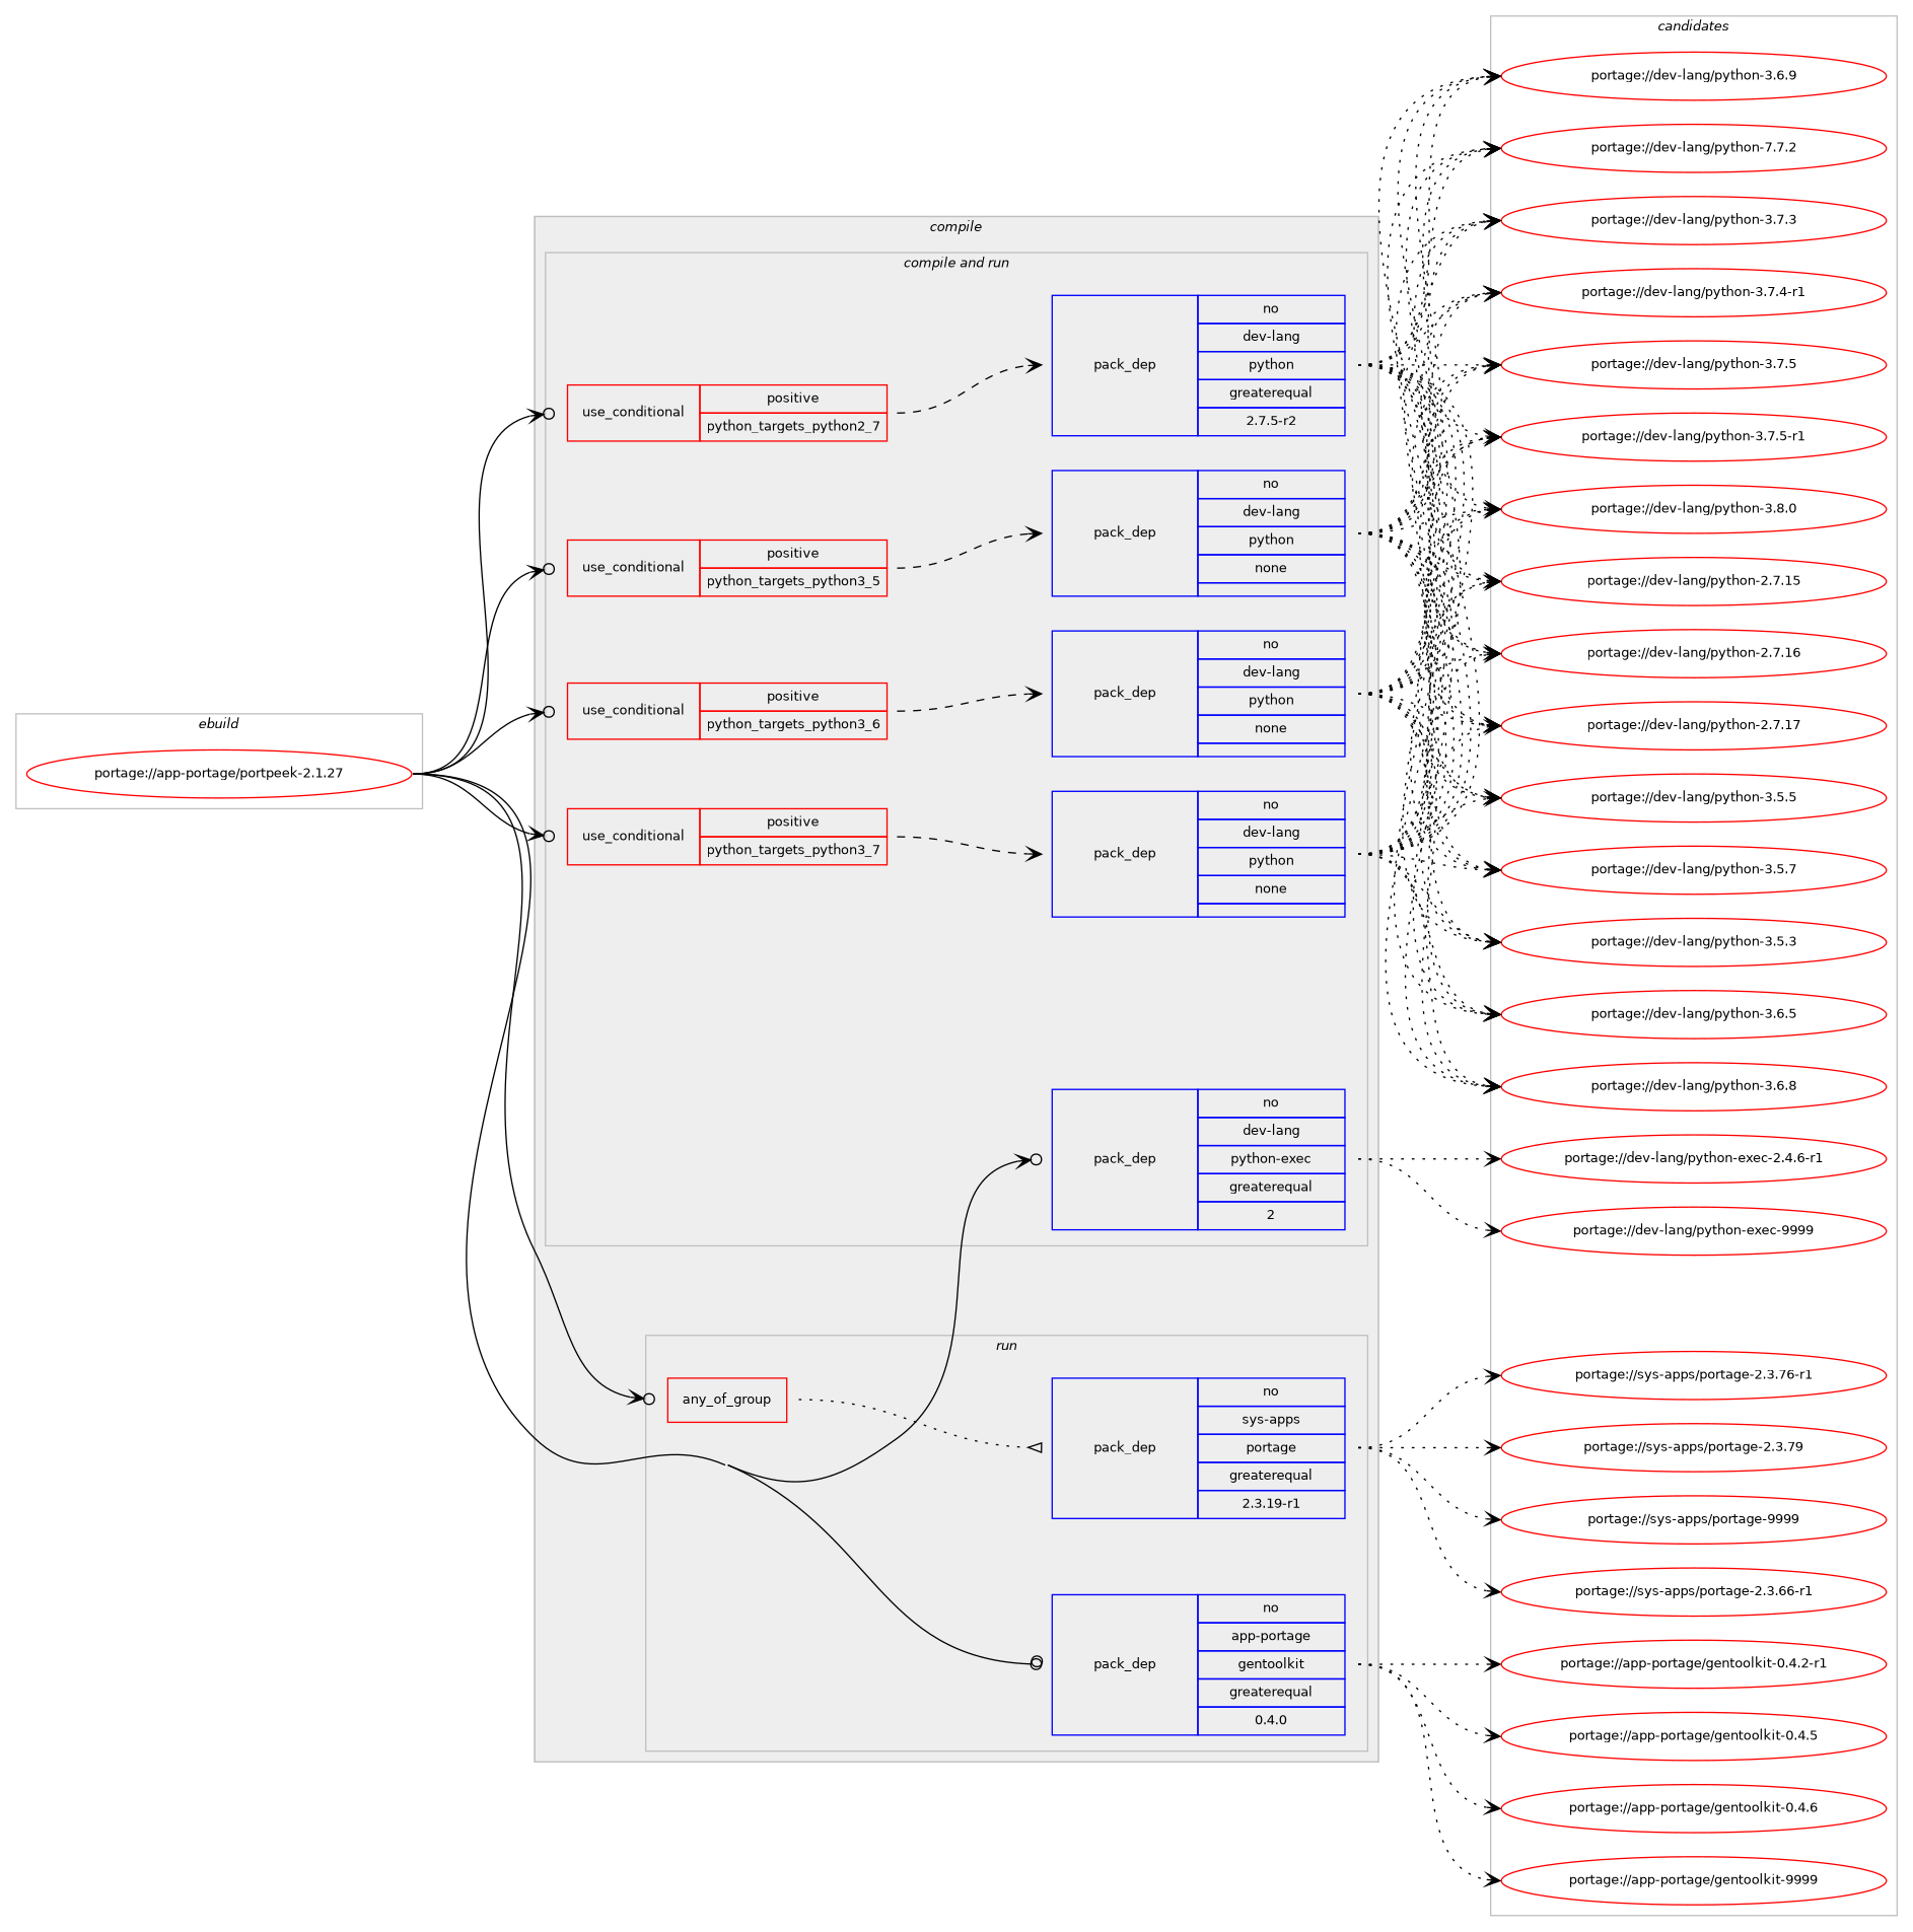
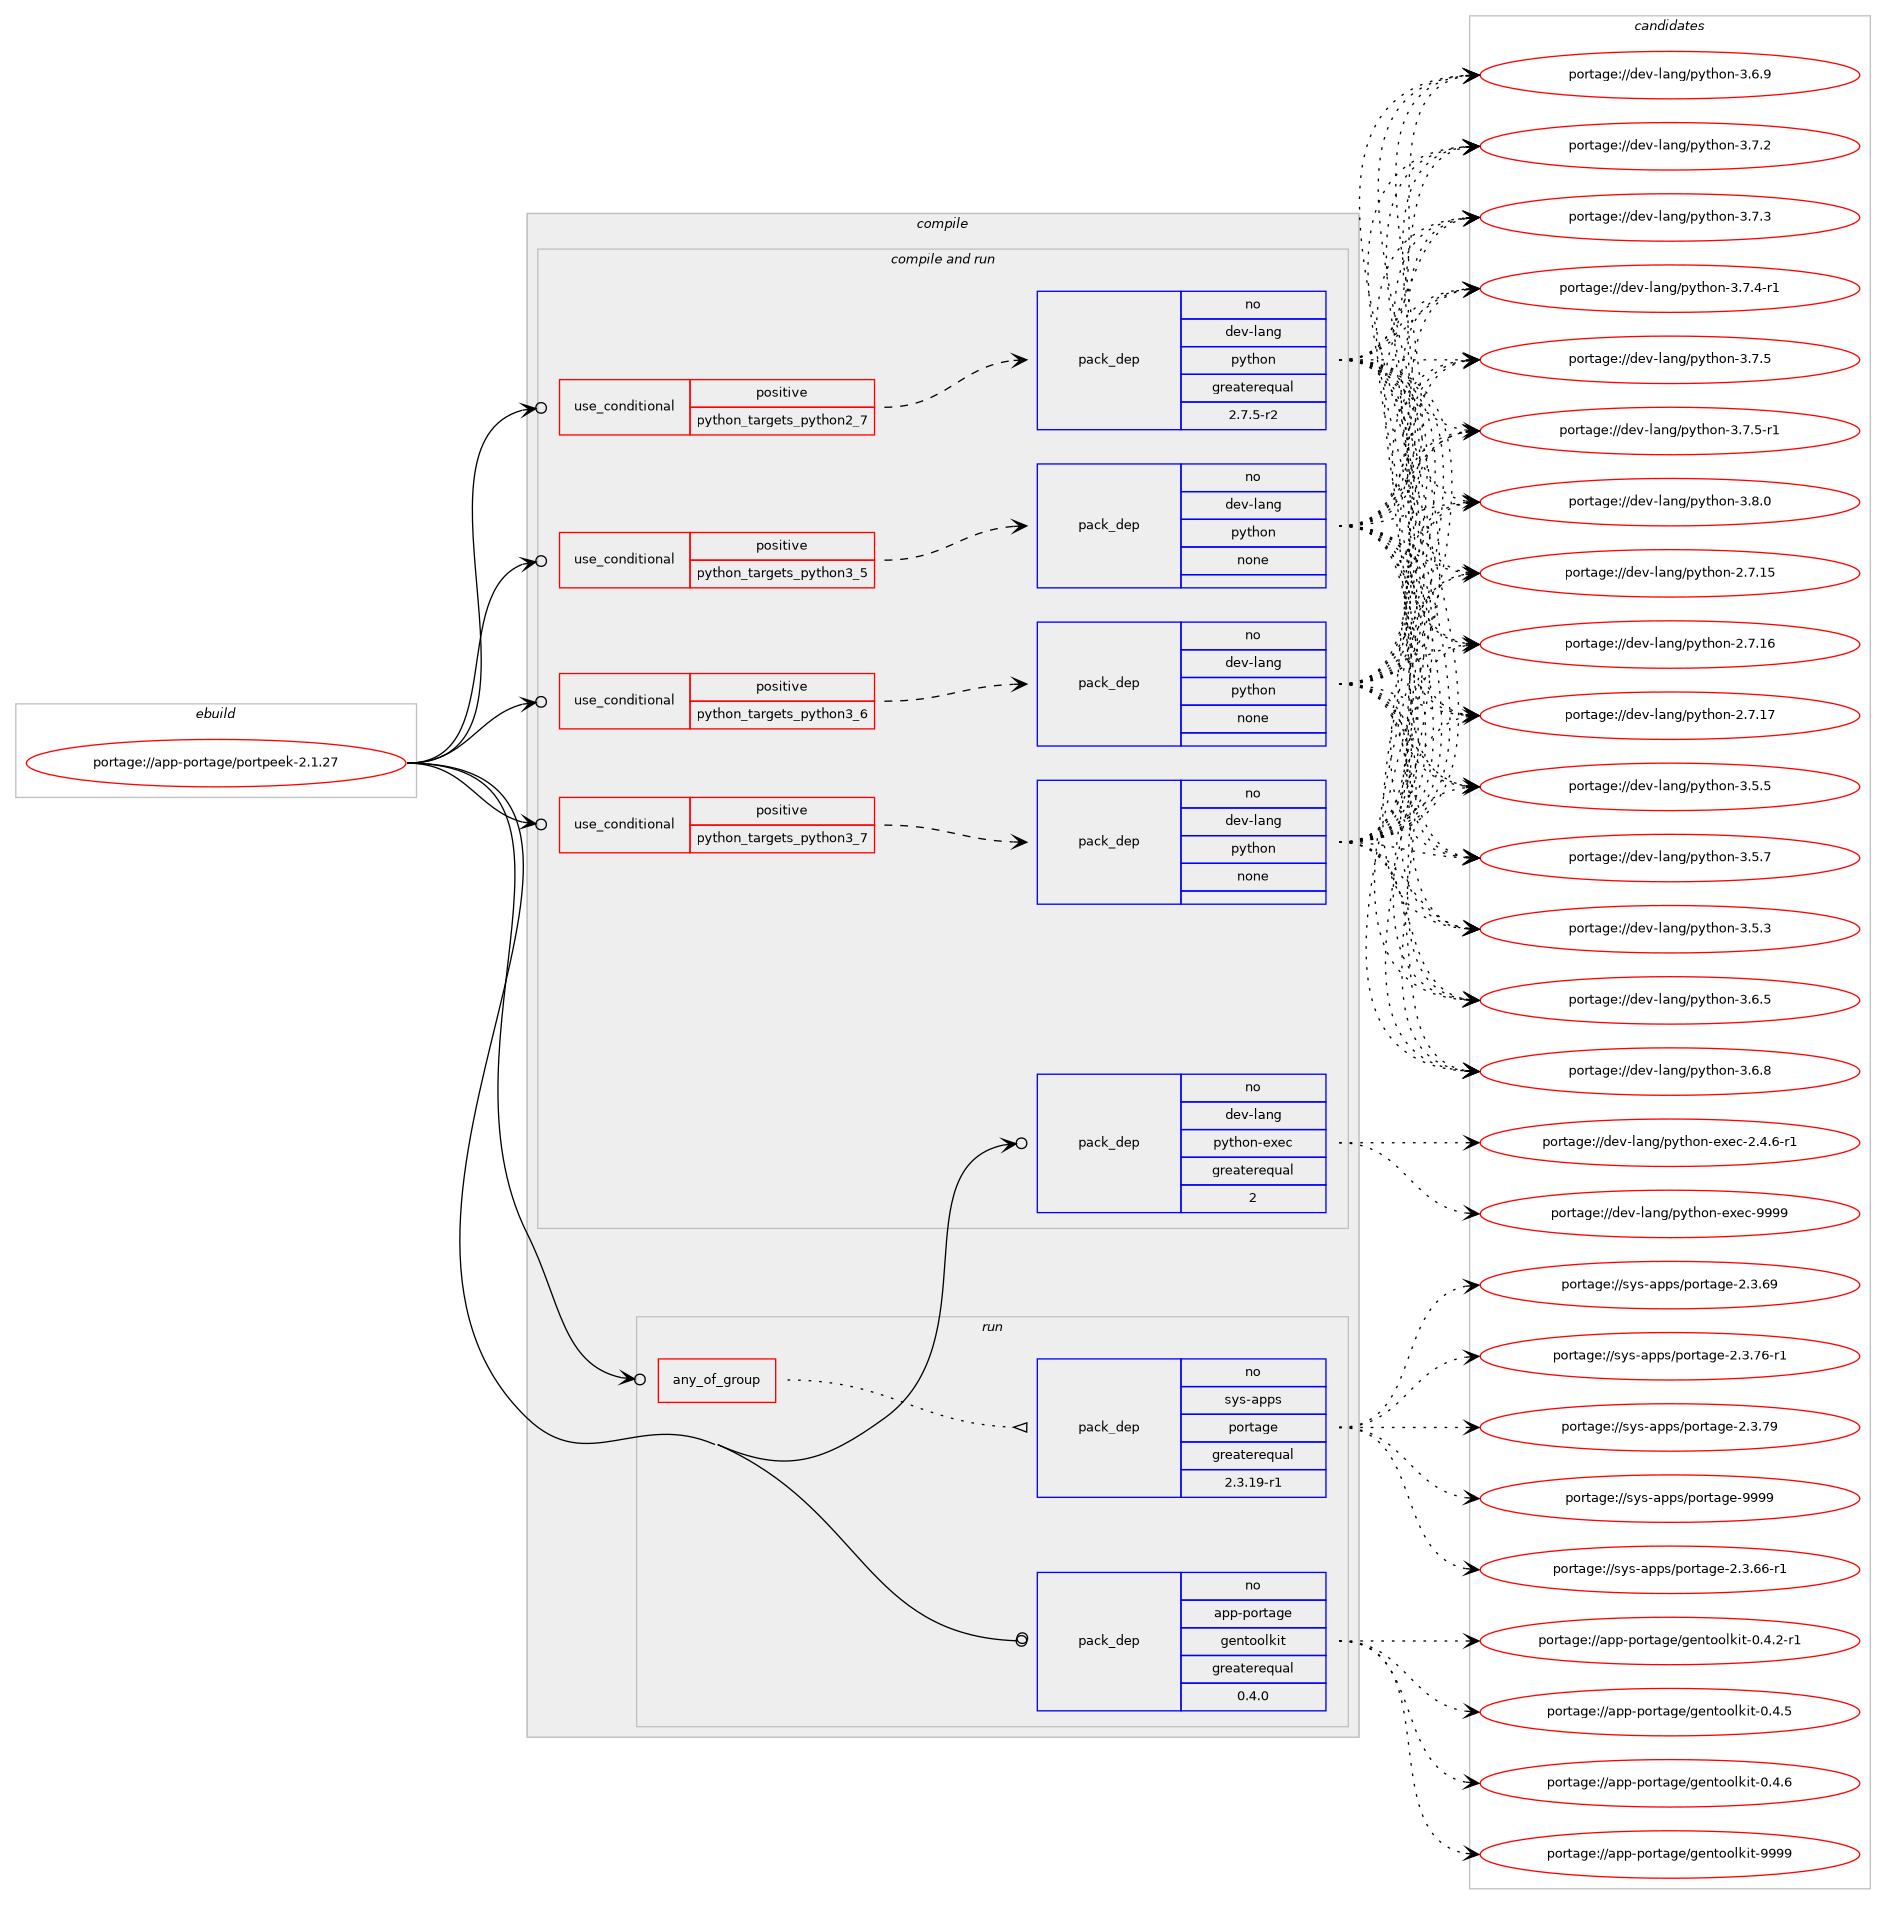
  digraph {
    compound=true
    concentrate=true
    fontname=Helvetica
    fontsize=10
    newrank=true
    rankdir=LR
    ranksep=1.5
    node [color=red fontname=Helvetica fontsize=10]
    edge [arrowhead=vee headport=w style=dotted tailport=e weight=100]
    n1 [label="portage://app-portage/portpeek-2.1.27" width=4]
    n2 [color=blue label=<<TABLE BORDER="0" CELLBORDER="1" CELLSPACING="0" CELLPADDING="4" WIDTH="220"><TR><TD ROWSPAN="6" CELLPADDING="30">pack_dep</TD></TR><TR><TD WIDTH="110">no</TD></TR><TR><TD>dev-lang</TD></TR><TR><TD>python</TD></TR><TR><TD>greaterequal</TD></TR><TR><TD>2.7.5-r2</TD></TR></TABLE>> shape=none]
    n3 [label=<<TABLE BORDER="0" CELLBORDER="1" CELLSPACING="0" CELLPADDING="4"><TR><TD ROWSPAN="3" CELLPADDING="10">use_conditional</TD></TR><TR><TD>positive</TD></TR><TR><TD>python_targets_python2_7</TD></TR></TABLE>> shape=none]
    n4 [color=blue label=<<TABLE BORDER="0" CELLBORDER="1" CELLSPACING="0" CELLPADDING="4" WIDTH="220"><TR><TD ROWSPAN="6" CELLPADDING="30">pack_dep</TD></TR><TR><TD WIDTH="110">no</TD></TR><TR><TD>dev-lang</TD></TR><TR><TD>python</TD></TR><TR><TD>none</TD></TR><TR><TD></TD></TR></TABLE>> shape=none]
    n5 [label=<<TABLE BORDER="0" CELLBORDER="1" CELLSPACING="0" CELLPADDING="4"><TR><TD ROWSPAN="3" CELLPADDING="10">use_conditional</TD></TR><TR><TD>positive</TD></TR><TR><TD>python_targets_python3_5</TD></TR></TABLE>> shape=none]
    n6 [color=blue label=<<TABLE BORDER="0" CELLBORDER="1" CELLSPACING="0" CELLPADDING="4" WIDTH="220"><TR><TD ROWSPAN="6" CELLPADDING="30">pack_dep</TD></TR><TR><TD WIDTH="110">no</TD></TR><TR><TD>dev-lang</TD></TR><TR><TD>python</TD></TR><TR><TD>none</TD></TR><TR><TD></TD></TR></TABLE>> shape=none]
    n7 [label=<<TABLE BORDER="0" CELLBORDER="1" CELLSPACING="0" CELLPADDING="4"><TR><TD ROWSPAN="3" CELLPADDING="10">use_conditional</TD></TR><TR><TD>positive</TD></TR><TR><TD>python_targets_python3_6</TD></TR></TABLE>> shape=none]
    n8 [color=blue label=<<TABLE BORDER="0" CELLBORDER="1" CELLSPACING="0" CELLPADDING="4" WIDTH="220"><TR><TD ROWSPAN="6" CELLPADDING="30">pack_dep</TD></TR><TR><TD WIDTH="110">no</TD></TR><TR><TD>dev-lang</TD></TR><TR><TD>python</TD></TR><TR><TD>none</TD></TR><TR><TD></TD></TR></TABLE>> shape=none]
    n9 [label=<<TABLE BORDER="0" CELLBORDER="1" CELLSPACING="0" CELLPADDING="4"><TR><TD ROWSPAN="3" CELLPADDING="10">use_conditional</TD></TR><TR><TD>positive</TD></TR><TR><TD>python_targets_python3_7</TD></TR></TABLE>> shape=none]
    n10 [color=blue label=<<TABLE BORDER="0" CELLBORDER="1" CELLSPACING="0" CELLPADDING="4" WIDTH="220"><TR><TD ROWSPAN="6" CELLPADDING="30">pack_dep</TD></TR><TR><TD WIDTH="110">no</TD></TR><TR><TD>dev-lang</TD></TR><TR><TD>python-exec</TD></TR><TR><TD>greaterequal</TD></TR><TR><TD>2</TD></TR></TABLE>> shape=none]
    n11 [color=blue label=<<TABLE BORDER="0" CELLBORDER="1" CELLSPACING="0" CELLPADDING="4" WIDTH="220"><TR><TD ROWSPAN="6" CELLPADDING="30">pack_dep</TD></TR><TR><TD WIDTH="110">no</TD></TR><TR><TD>sys-apps</TD></TR><TR><TD>portage</TD></TR><TR><TD>greaterequal</TD></TR><TR><TD>2.3.19-r1</TD></TR></TABLE>> shape=none]
    n12 [label=<<TABLE BORDER="0" CELLBORDER="1" CELLSPACING="0" CELLPADDING="4"><TR><TD CELLPADDING="10">any_of_group</TD></TR></TABLE>> shape=none]
    n13 [color=blue label=<<TABLE BORDER="0" CELLBORDER="1" CELLSPACING="0" CELLPADDING="4" WIDTH="220"><TR><TD ROWSPAN="6" CELLPADDING="30">pack_dep</TD></TR><TR><TD WIDTH="110">no</TD></TR><TR><TD>app-portage</TD></TR><TR><TD>gentoolkit</TD></TR><TR><TD>greaterequal</TD></TR><TR><TD>0.4.0</TD></TR></TABLE>> shape=none]
    n14 [label="portage://dev-lang/python-2.7.15" width=4]
    n15 [label="portage://dev-lang/python-2.7.16" width=4]
    n16 [label="portage://dev-lang/python-2.7.17" width=4]
    n17 [label="portage://dev-lang/python-3.5.5" width=4]
    n18 [label="portage://dev-lang/python-3.5.7" width=4]
    n19 [label="portage://dev-lang/python-3.5.3" width=4]
    n20 [label="portage://dev-lang/python-3.6.5" width=4]
    n21 [label="portage://dev-lang/python-3.6.8" width=4]
    n22 [label="portage://dev-lang/python-3.6.9" width=4]
-   n23 [label="portage://dev-lang/python-7.7.2" width=4]
+   n23 [label="portage://dev-lang/python-3.7.2" width=4]
    n24 [label="portage://dev-lang/python-3.7.3" width=4]
    n25 [label="portage://dev-lang/python-3.7.4-r1" width=4]
    n26 [label="portage://dev-lang/python-3.7.5" width=4]
    n27 [label="portage://dev-lang/python-3.7.5-r1" width=4]
    n28 [label="portage://dev-lang/python-3.8.0" width=4]
    n29 [label="portage://dev-lang/python-exec-2.4.6-r1" width=4]
    n30 [label="portage://dev-lang/python-exec-9999" width=4]
    n31 [label="portage://sys-apps/portage-2.3.66-r1" width=4]
+   n32 [label="portage://sys-apps/portage-2.3.69" width=4]
    n33 [label="portage://sys-apps/portage-2.3.76-r1" width=4]
    n34 [label="portage://sys-apps/portage-2.3.79" width=4]
    n35 [label="portage://sys-apps/portage-9999" width=4]
    n36 [label="portage://app-portage/gentoolkit-0.4.2-r1" width=4]
    n37 [label="portage://app-portage/gentoolkit-0.4.5" width=4]
    n38 [label="portage://app-portage/gentoolkit-0.4.6" width=4]
    n39 [label="portage://app-portage/gentoolkit-9999" width=4]
    subgraph cluster_1 {
      color=gray
      label=<<i>ebuild</i>>
      rank=same
      n1
    }
    subgraph cluster_2 {
      color=gray
      label=<<i>dependencies</i>>
      subgraph cluster_3 {
        color=gray
        fillcolor="#eeeeee"
        label=<<i>compile</i>>
        style=filled
      }
      subgraph cluster_4 {
        color=gray
        fillcolor="#eeeeee"
        label=<<i>compile and run</i>>
        style=filled
        subgraph sub_5 {
          color=gray
          fillcolor="#eeeeee"
          label=<<i>compile and run</i>>
          style=filled
          n3
          subgraph sub_6 {
            color=gray
            fillcolor="#eeeeee"
            label=<<i>compile and run</i>>
            style=filled
            n2
          }
        }
        subgraph sub_7 {
          color=gray
          fillcolor="#eeeeee"
          label=<<i>compile and run</i>>
          style=filled
          n5
          subgraph sub_8 {
            color=gray
            fillcolor="#eeeeee"
            label=<<i>compile and run</i>>
            style=filled
            n4
          }
        }
        subgraph sub_9 {
          color=gray
          fillcolor="#eeeeee"
          label=<<i>compile and run</i>>
          style=filled
          n7
          subgraph sub_10 {
            color=gray
            fillcolor="#eeeeee"
            label=<<i>compile and run</i>>
            style=filled
            n6
          }
        }
        subgraph sub_11 {
          color=gray
          fillcolor="#eeeeee"
          label=<<i>compile and run</i>>
          style=filled
          n9
          subgraph sub_12 {
            color=gray
            fillcolor="#eeeeee"
            label=<<i>compile and run</i>>
            style=filled
            n8
          }
        }
        subgraph sub_13 {
          color=gray
          fillcolor="#eeeeee"
          label=<<i>compile and run</i>>
          style=filled
          n10
        }
      }
      subgraph cluster_14 {
        color=gray
        fillcolor="#eeeeee"
        label=<<i>run</i>>
        style=filled
        subgraph sub_15 {
          color=gray
          fillcolor="#eeeeee"
          label=<<i>run</i>>
          style=filled
          n12
          subgraph sub_16 {
            color=gray
            fillcolor="#eeeeee"
            label=<<i>run</i>>
            style=filled
            n11
          }
        }
        subgraph sub_17 {
          color=gray
          fillcolor="#eeeeee"
          label=<<i>run</i>>
          style=filled
          n13
        }
      }
    }
    subgraph cluster_18 {
      color=gray
      label=<<i>candidates</i>>
      rank=same
      subgraph sub_19 {
        color=black
        label=<<i>candidates</i>>
        nodesep=1
        rank=same
        n14
        n15
        n16
        n17
        n18
        n19
        n20
        n21
        n22
        n23
        n24
        n25
        n26
        n27
        n28
      }
      subgraph sub_20 {
        color=black
        label=<<i>candidates</i>>
        nodesep=1
        rank=same
        n14
        n15
        n16
        n17
        n18
        n19
        n20
        n21
        n22
        n23
        n24
        n25
        n26
        n27
        n28
      }
      subgraph sub_21 {
        color=black
        label=<<i>candidates</i>>
        nodesep=1
        rank=same
        n14
        n15
        n16
        n17
        n18
        n19
        n20
        n21
        n22
        n23
        n24
        n25
        n26
        n27
        n28
      }
      subgraph sub_22 {
        color=black
        label=<<i>candidates</i>>
        nodesep=1
        rank=same
        n14
        n15
        n16
        n17
        n18
        n19
        n20
        n21
        n22
        n23
        n24
        n25
        n26
        n27
        n28
      }
      subgraph sub_23 {
        color=black
        label=<<i>candidates</i>>
        nodesep=1
        rank=same
        n29
        n30
      }
      subgraph sub_24 {
        color=black
        label=<<i>candidates</i>>
        nodesep=1
        rank=same
        n31
+       n32
        n33
        n34
        n35
      }
      subgraph sub_25 {
        color=black
        label=<<i>candidates</i>>
        nodesep=1
        rank=same
        n36
        n37
        n38
        n39
      }
    }
    n1 -> n3 [arrowhead=odotvee style=solid weight=20]
    n1 -> n5 [arrowhead=odotvee style=solid weight=20]
    n1 -> n7 [arrowhead=odotvee style=solid weight=20]
    n1 -> n9 [arrowhead=odotvee style=solid weight=20]
    n1 -> n10 [arrowhead=odotvee style=solid weight=20]
    n1 -> n12 [arrowhead=odotvee style=solid weight=20]
    n1 -> n13 [arrowhead=odot style=solid weight=20]
    n2 -> n14
    n2 -> n15
    n2 -> n16
    n2 -> n17
    n2 -> n18
    n2 -> n19
    n2 -> n20
    n2 -> n21
    n2 -> n22
    n2 -> n23
    n2 -> n24
    n2 -> n25
    n2 -> n26
    n2 -> n27
    n2 -> n28
    n3 -> n2 [style=dashed weight=20]
    n4 -> n14
    n4 -> n15
    n4 -> n16
    n4 -> n17
    n4 -> n18
    n4 -> n19
    n4 -> n20
    n4 -> n21
    n4 -> n22
    n4 -> n23
    n4 -> n24
    n4 -> n25
    n4 -> n26
    n4 -> n27
    n4 -> n28
    n5 -> n4 [style=dashed weight=20]
    n6 -> n14
    n6 -> n15
    n6 -> n16
    n6 -> n17
    n6 -> n18
    n6 -> n19
    n6 -> n20
    n6 -> n21
    n6 -> n22
    n6 -> n23
    n6 -> n24
    n6 -> n25
    n6 -> n26
    n6 -> n27
    n6 -> n28
    n7 -> n6 [style=dashed weight=20]
    n8 -> n14
    n8 -> n15
    n8 -> n16
    n8 -> n17
    n8 -> n18
    n8 -> n19
    n8 -> n20
    n8 -> n21
    n8 -> n22
    n8 -> n23
    n8 -> n24
    n8 -> n25
    n8 -> n26
    n8 -> n27
    n8 -> n28
    n9 -> n8 [style=dashed weight=20]
    n10 -> n29
    n10 -> n30
    n11 -> n31
+   n11 -> n32
    n11 -> n33
    n11 -> n34
    n11 -> n35
    n12 -> n11 [arrowhead=oinv weight=20]
    n13 -> n36
    n13 -> n37
    n13 -> n38
    n13 -> n39
  }
